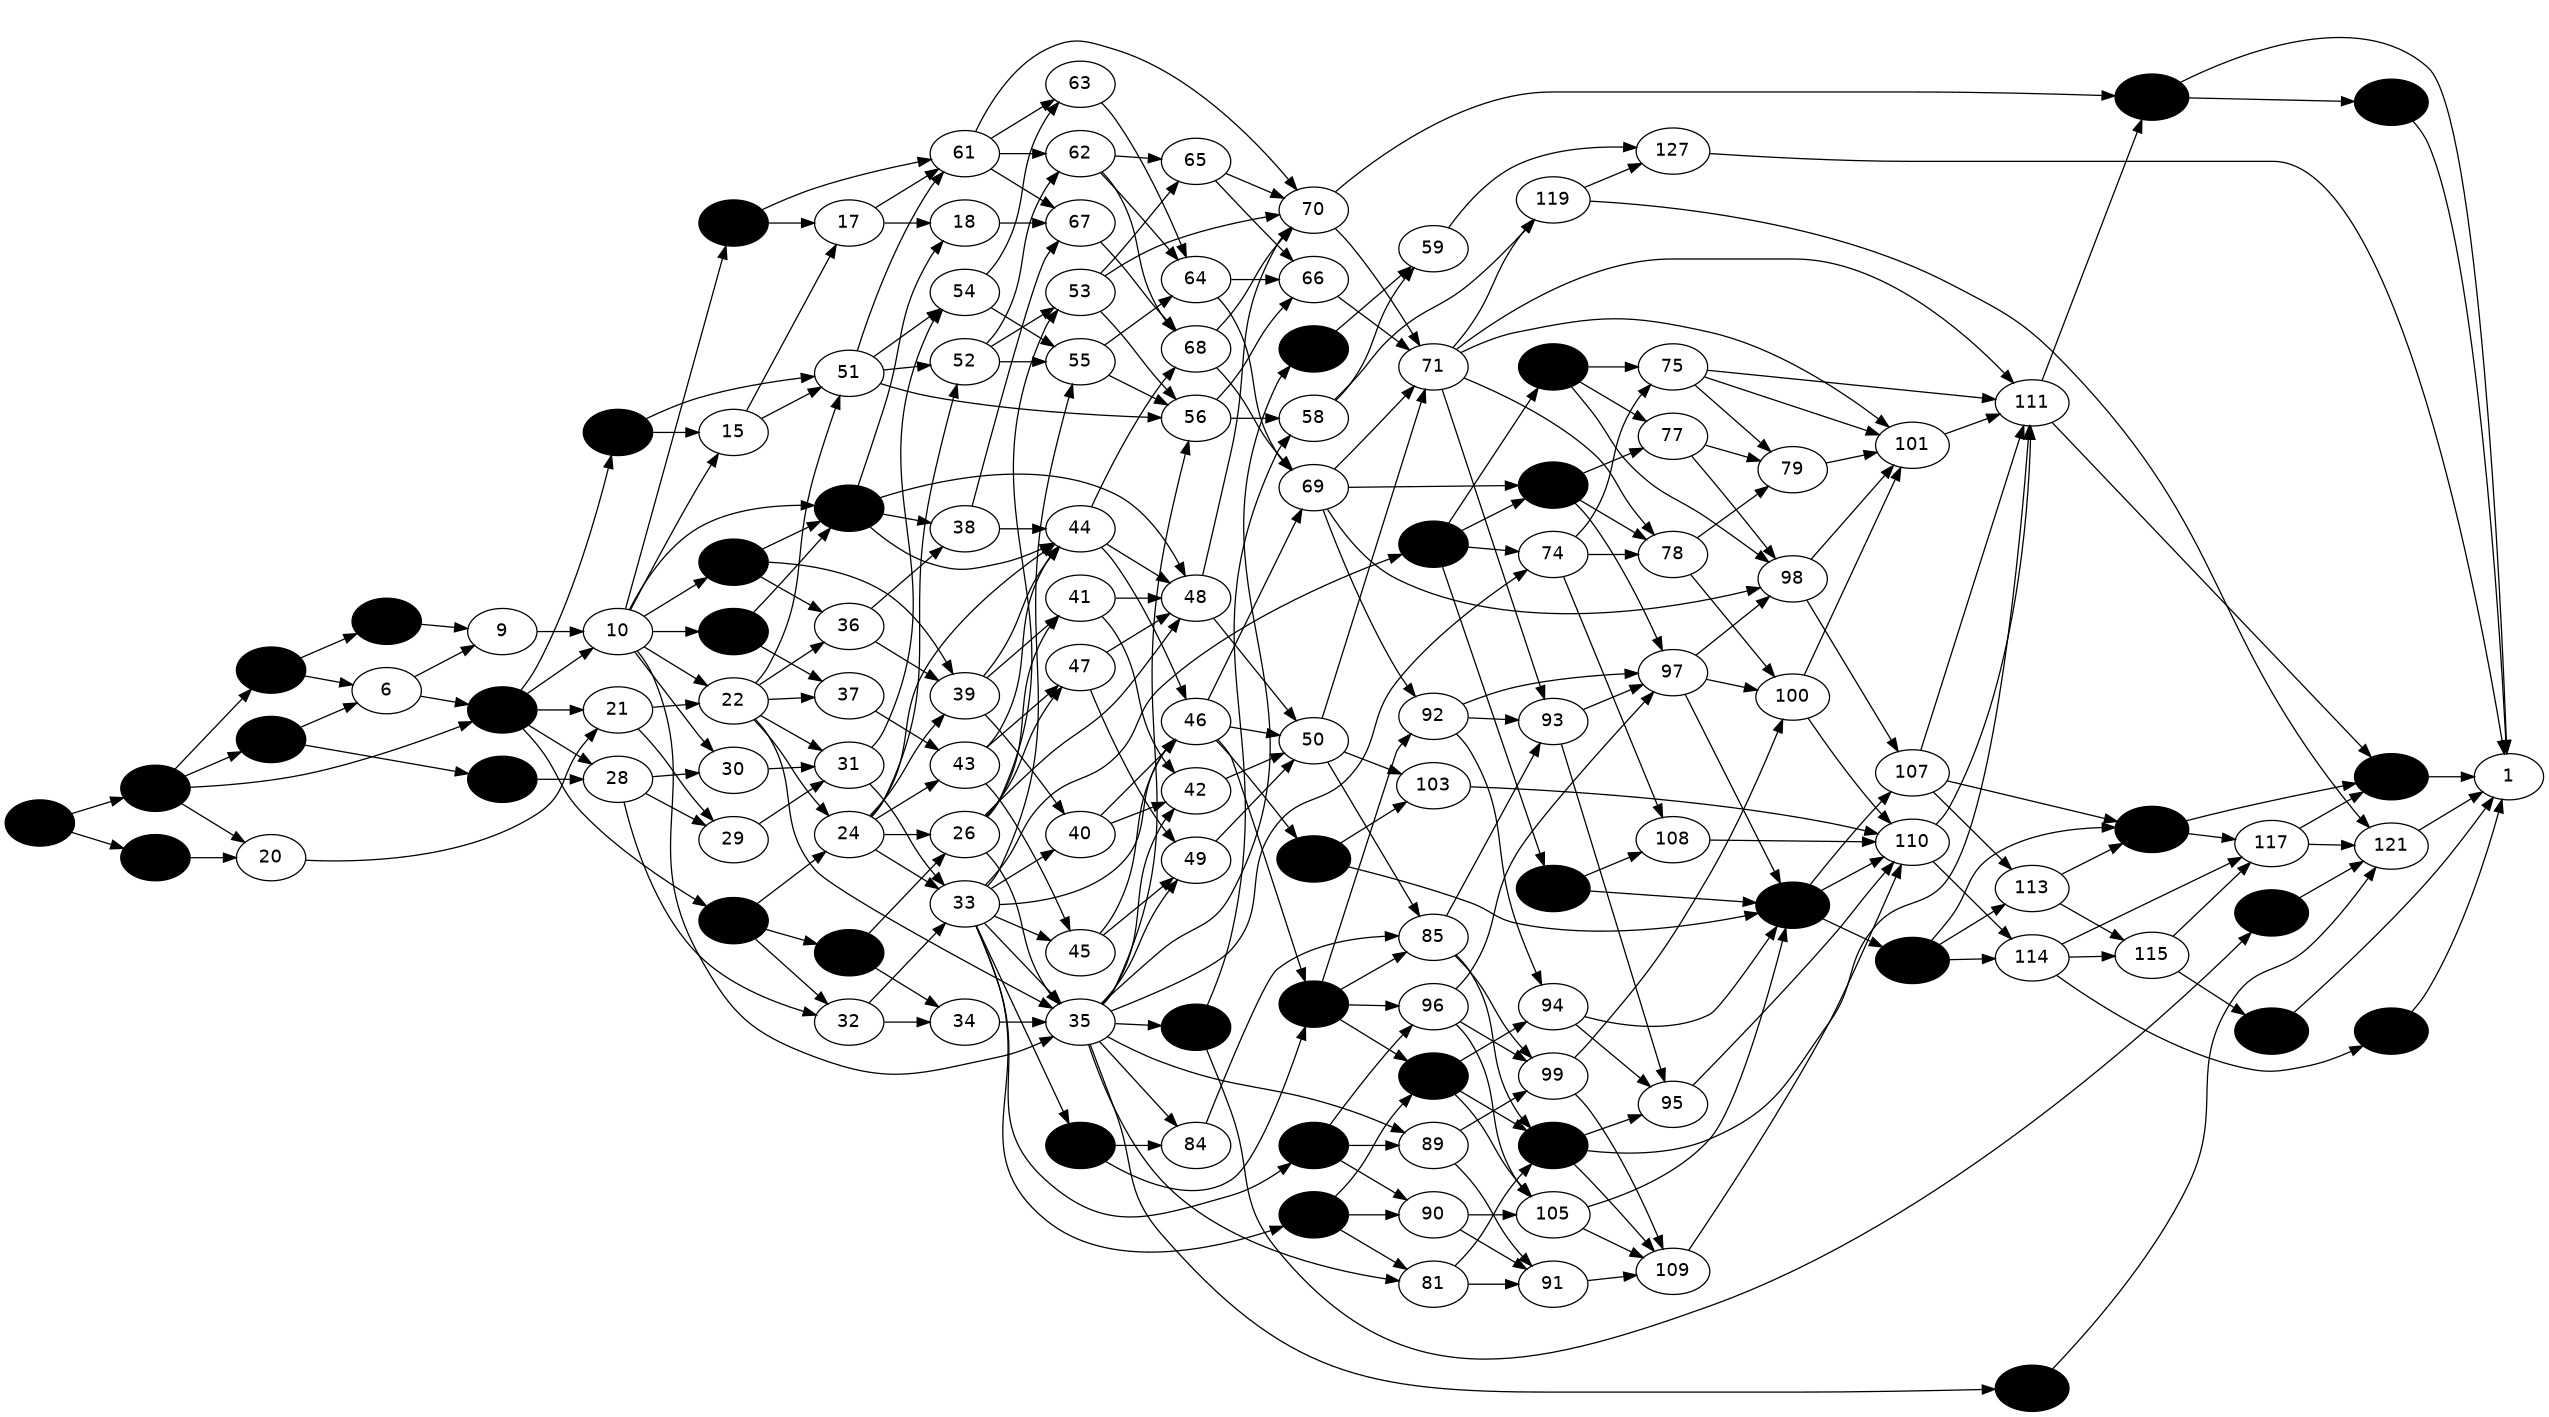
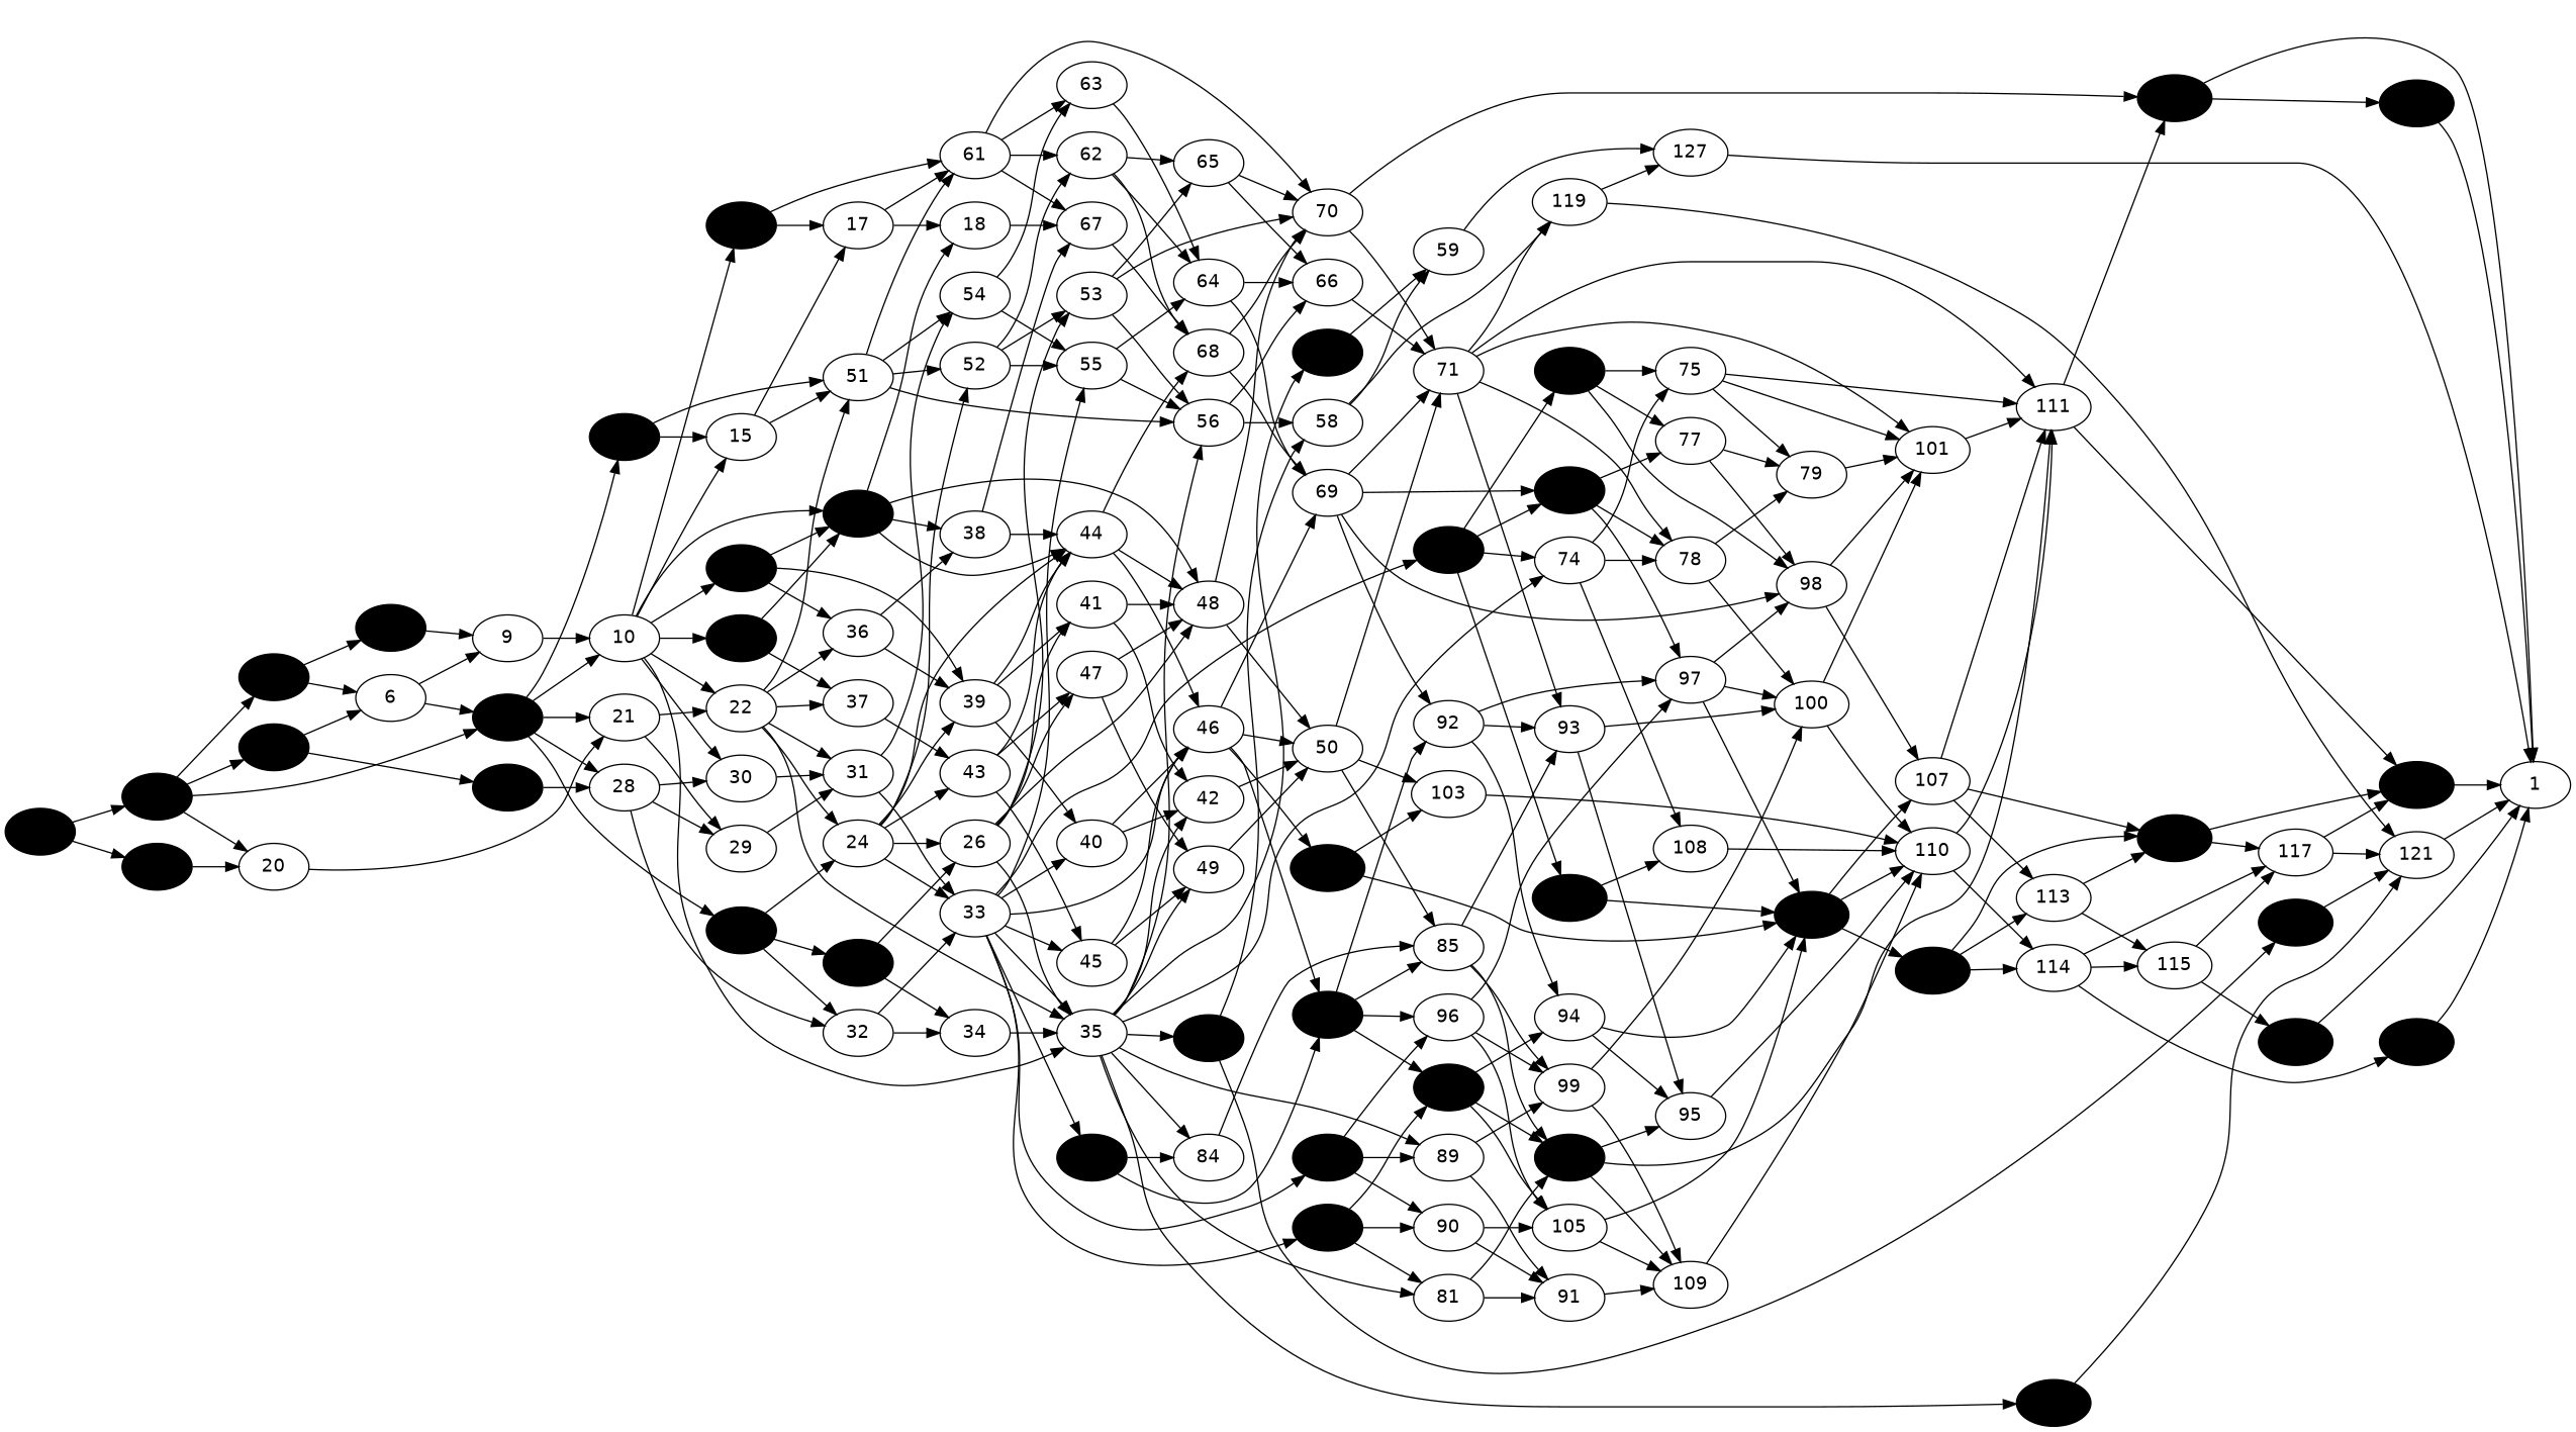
  digraph {
    fontname="DejaVu Sans"
    rankdir=LR
    node [fontname="DejaVu Sans"]
    edge [fontname="DejaVu Sans"]
    n1 [label=1]
    n2 [color=black label=2 style=filled]
    n3 [color=black label=3 style=filled]
    n4 [color=black label=19 style=filled]
    n5 [color=black label=4 style=filled]
    n6 [color=black label=5 style=filled]
    n7 [color=black label=7 style=filled]
    n8 [label=20]
    n9 [label=6]
    n10 [color=black label=8 style=filled]
    n11 [color=black label=27 style=filled]
    n12 [label=10]
    n13 [color=black label=14 style=filled]
    n14 [label=21]
    n15 [color=black label=23 style=filled]
    n16 [label=28]
    n17 [label=9]
    n18 [color=black label=11 style=filled]
    n19 [color=black label=12 style=filled]
    n20 [color=black label=13 style=filled]
    n21 [label=15]
    n22 [color=black label=16 style=filled]
    n23 [label=22]
    n24 [label=30]
    n25 [label=35]
    n26 [label=51]
    n27 [label=29]
    n28 [label=24]
    n29 [color=black label=25 style=filled]
    n30 [label=32]
    n31 [label=36]
    n32 [label=39]
    n33 [label=37]
    n34 [label=18]
    n35 [label=38]
    n36 [label=44]
    n37 [label=48]
    n38 [label=17]
    n39 [label=61]
    n40 [label=31]
    n41 [label=42]
    n42 [label=49]
    n43 [label=56]
    n44 [color=black label=57 style=filled]
    n45 [color=black label=60 style=filled]
    n46 [label=74]
    n47 [label=81]
    n48 [label=84]
    n49 [label=89]
    n50 [color=black label=118 style=filled]
    n51 [label=41]
    n52 [label=40]
    n53 [label=43]
    n54 [label=67]
    n55 [label=46]
    n56 [label=68]
    n57 [label=50]
    n58 [label=70]
    n59 [label=52]
    n60 [label=54]
    n61 [label=62]
    n62 [label=63]
    n63 [label=26]
    n64 [label=33]
    n65 [label=34]
    n66 [label=47]
    n67 [label=53]
    n68 [label=45]
    n69 [label=55]
    n70 [color=black label=72 style=filled]
    n71 [color=black label=80 style=filled]
    n72 [color=black label=82 style=filled]
    n73 [color=black label=88 style=filled]
    n74 [label=65]
    n75 [label=69]
    n76 [color=black label=83 style=filled]
    n77 [color=black label=102 style=filled]
    n78 [label=64]
    n79 [color=black label=76 style=filled]
    n80 [color=black label=73 style=filled]
    n81 [color=black label=104 style=filled]
    n82 [color=black label=86 style=filled]
    n83 [label=90]
    n84 [label=96]
    n85 [label=58]
    n86 [label=66]
    n87 [color=black label=120 style=filled]
    n88 [label=59]
    n89 [label=78]
    n90 [label=75]
    n91 [label=108]
    n92 [color=black label=87 style=filled]
    n93 [label=91]
    n94 [label=85]
    n95 [label=99]
    n96 [label=121]
    n97 [label=71]
    n98 [label=103]
    n99 [label=92]
    n100 [label=98]
    n101 [color=black label=106 style=filled]
    n102 [color=black label=124 style=filled]
    n103 [label=119]
    n104 [label=93]
    n105 [label=101]
    n106 [label=111]
    n107 [label=110]
    n108 [label=127]
    n109 [label=77]
    n110 [label=97]
    n111 [label=94]
    n112 [label=107]
    n113 [color=black label=123 style=filled]
    n114 [label=79]
    n115 [label=100]
    n116 [label=95]
    n117 [color=black label=125 style=filled]
    n118 [label=105]
    n119 [label=109]
    n120 [color=black label=112 style=filled]
    n121 [label=114]
    n122 [label=113]
    n123 [color=black label=116 style=filled]
    n124 [label=115]
    n125 [label=117]
    n126 [color=black label=126 style=filled]
    n127 [color=black label=122 style=filled]
    n2 -> n3
    n2 -> n4
    n3 -> n5
    n3 -> n6
    n3 -> n7
    n3 -> n8
    n4 -> n8
    n5 -> n9
    n5 -> n10
    n6 -> n9
    n6 -> n11
    n7 -> n12
    n7 -> n13
    n7 -> n14
    n7 -> n15
    n7 -> n16
    n8 -> n14
    n9 -> n7
    n9 -> n17
    n10 -> n17
    n11 -> n16
    n12 -> n18
    n12 -> n19
    n12 -> n20
    n12 -> n21
    n12 -> n22
    n12 -> n23
    n12 -> n24
    n12 -> n25
    n13 -> n21
    n13 -> n26
    n14 -> n23
    n14 -> n27
    n15 -> n28
    n15 -> n29
    n15 -> n30
    n16 -> n24
    n16 -> n27
    n16 -> n30
    n17 -> n12
    n18 -> n20
    n18 -> n31
    n18 -> n32
    n19 -> n20
    n19 -> n33
    n20 -> n34
    n20 -> n35
    n20 -> n36
    n20 -> n37
    n21 -> n26
    n21 -> n38
    n22 -> n38
    n22 -> n39
    n23 -> n25
    n23 -> n26
    n23 -> n28
    n23 -> n31
    n23 -> n33
    n23 -> n40
    n24 -> n40
    n25 -> n41
    n25 -> n42
    n25 -> n43
    n25 -> n44
    n25 -> n45
    n25 -> n46
    n25 -> n47
    n25 -> n48
    n25 -> n49
    n25 -> n50
    n26 -> n39
    n26 -> n43
    n26 -> n59
    n26 -> n60
    n27 -> n40
    n28 -> n32
    n28 -> n36
    n28 -> n53
    n28 -> n59
    n28 -> n63
    n28 -> n64
    n29 -> n63
    n29 -> n65
    n30 -> n64
    n30 -> n65
    n31 -> n32
    n31 -> n35
    n32 -> n36
    n32 -> n51
    n32 -> n52
    n33 -> n53
    n34 -> n54
    n35 -> n36
    n35 -> n54
    n36 -> n37
    n36 -> n55
    n36 -> n56
    n37 -> n57
    n37 -> n58
    n38 -> n34
    n38 -> n39
    n39 -> n54
    n39 -> n58
    n39 -> n61
    n39 -> n62
    n40 -> n60
    n40 -> n64
    n41 -> n57
    n42 -> n57
    n43 -> n85
    n43 -> n86
    n44 -> n85
    n44 -> n87
    n45 -> n88
    n46 -> n89
    n46 -> n90
    n46 -> n91
    n47 -> n92
    n47 -> n93
    n48 -> n94
    n49 -> n93
    n49 -> n95
    n50 -> n96
    n51 -> n37
    n51 -> n41
    n52 -> n41
    n52 -> n55
    n53 -> n36
    n53 -> n66
    n53 -> n68
    n54 -> n56
    n55 -> n57
    n55 -> n75
    n55 -> n76
    n55 -> n77
    n56 -> n58
    n56 -> n75
    n57 -> n94
    n57 -> n97
    n57 -> n98
    n58 -> n97
    n58 -> n102
    n59 -> n61
    n59 -> n67
    n59 -> n69
    n60 -> n62
    n60 -> n69
    n61 -> n56
    n61 -> n74
    n61 -> n78
    n62 -> n78
    n63 -> n25
    n63 -> n37
    n63 -> n51
    n63 -> n66
    n63 -> n67
    n64 -> n25
    n64 -> n52
    n64 -> n55
    n64 -> n68
    n64 -> n69
    n64 -> n70
    n64 -> n71
    n64 -> n72
    n64 -> n73
    n65 -> n25
    n66 -> n37
    n66 -> n42
    n67 -> n43
    n67 -> n58
    n67 -> n74
    n68 -> n42
    n68 -> n55
    n69 -> n43
    n69 -> n78
    n70 -> n46
    n70 -> n79
    n70 -> n80
    n70 -> n81
    n71 -> n47
    n71 -> n82
    n71 -> n83
    n72 -> n48
    n72 -> n76
    n73 -> n49
    n73 -> n83
    n73 -> n84
    n74 -> n58
    n74 -> n86
    n75 -> n79
    n75 -> n97
    n75 -> n99
    n75 -> n100
    n76 -> n82
    n76 -> n84
    n76 -> n94
    n76 -> n99
    n77 -> n98
    n77 -> n101
    n78 -> n75
    n78 -> n86
    n79 -> n89
    n79 -> n109
    n79 -> n110
    n80 -> n90
    n80 -> n100
    n80 -> n109
    n81 -> n91
    n81 -> n101
    n82 -> n92
    n82 -> n111
    n82 -> n118
    n83 -> n93
    n83 -> n118
    n84 -> n95
    n84 -> n110
    n84 -> n118
    n85 -> n88
    n85 -> n103
    n86 -> n97
    n87 -> n96
    n88 -> n108
    n89 -> n114
    n89 -> n115
    n90 -> n105
    n90 -> n106
    n90 -> n114
    n91 -> n107
    n92 -> n106
    n92 -> n116
    n92 -> n119
    n93 -> n119
    n94 -> n92
    n94 -> n95
    n94 -> n104
    n95 -> n115
    n95 -> n119
    n96 -> n1
    n97 -> n89
    n97 -> n103
    n97 -> n104
    n97 -> n105
    n97 -> n106
    n98 -> n107
    n99 -> n104
    n99 -> n110
    n99 -> n111
    n100 -> n105
    n100 -> n112
    n101 -> n107
    n101 -> n112
    n101 -> n120
    n102 -> n1
    n102 -> n113
    n103 -> n96
    n103 -> n108
-   n104 -> n110
+   n104 -> n115
    n104 -> n116
    n105 -> n106
    n106 -> n102
    n106 -> n117
    n107 -> n106
    n107 -> n121
    n108 -> n1
    n109 -> n100
    n109 -> n114
    n110 -> n100
    n110 -> n101
    n110 -> n115
    n111 -> n101
    n111 -> n116
    n112 -> n106
    n112 -> n122
    n112 -> n123
    n113 -> n1
    n114 -> n105
    n115 -> n105
    n115 -> n107
    n116 -> n107
    n117 -> n1
    n118 -> n101
    n118 -> n119
    n119 -> n107
    n120 -> n121
    n120 -> n122
    n120 -> n123
    n121 -> n124
    n121 -> n125
    n121 -> n126
    n122 -> n123
    n122 -> n124
    n123 -> n117
    n123 -> n125
    n124 -> n125
    n124 -> n127
    n125 -> n96
    n125 -> n117
    n126 -> n1
    n127 -> n1
  }
